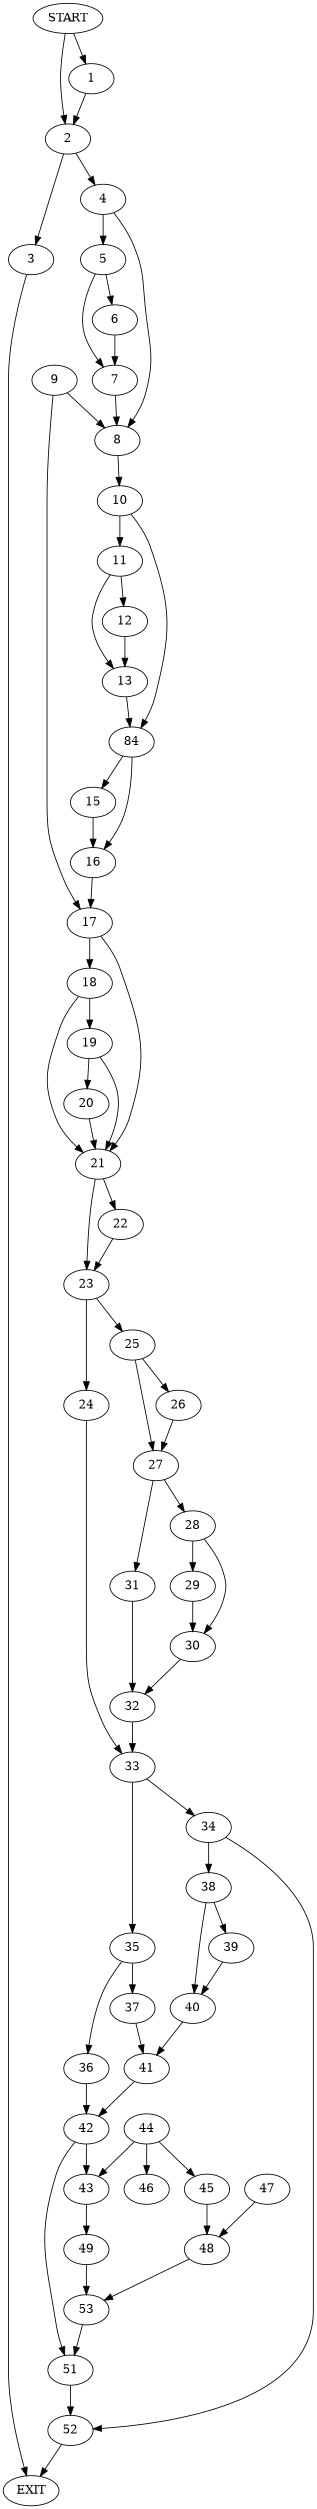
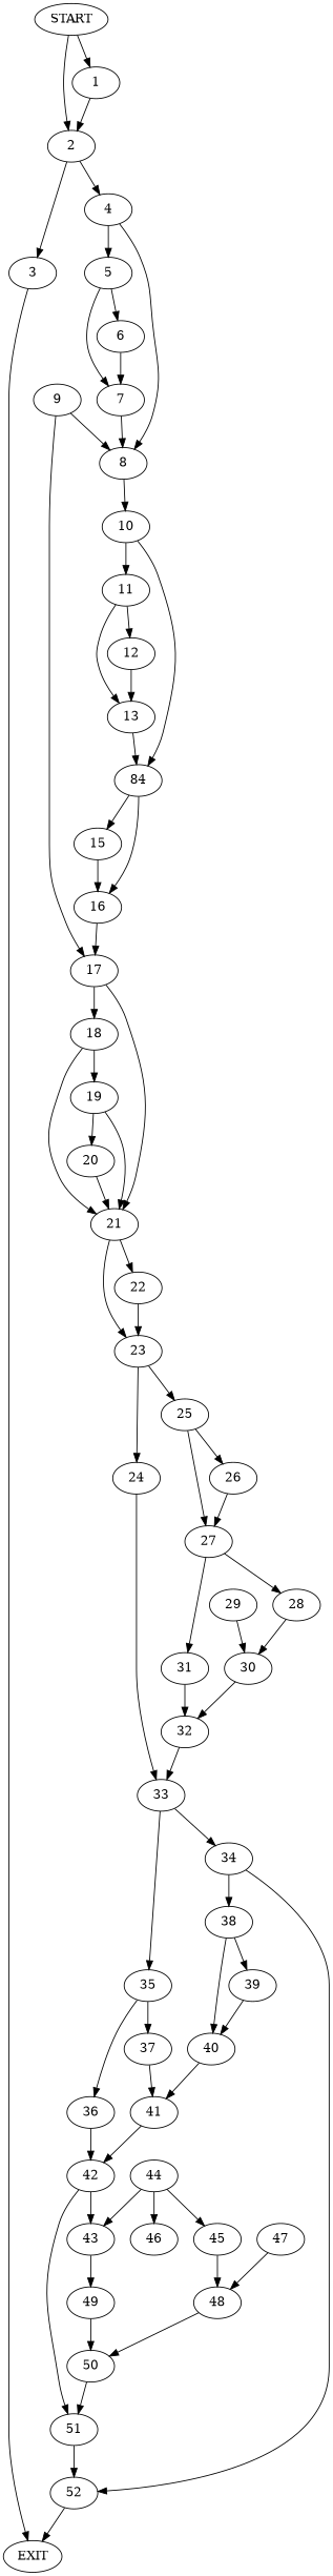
  digraph {
    n1 [label=START]
    1
    2
    3
    4
    n6 [label=EXIT]
    5
    8
    6
    7
    10
    9
    17
    11
    n15 [label=84]
    18
    21
    12
    13
    15
    16
    19
    22
    23
    20
    24
    25
    33
    26
    27
    34
    35
    28
    31
    29
    30
    32
    52
    38
    36
    37
    42
    41
    43
    51
    39
    40
    49
    44
    45
    46
-   50 [label=53]
+   50
    48
    47
    n1 -> 1
    n1 -> 2
    1 -> 2
    2 -> 3
    2 -> 4
    3 -> n6
    4 -> 5
    4 -> 8
    5 -> 6
    5 -> 7
    8 -> 10
    6 -> 7
    7 -> 8
    10 -> 11
    10 -> n15
    9 -> 8
    9 -> 17
    17 -> 18
    17 -> 21
    11 -> 12
    11 -> 13
    n15 -> 15
    n15 -> 16
    18 -> 21
    18 -> 19
    21 -> 22
    21 -> 23
    12 -> 13
    13 -> n15
    15 -> 16
    16 -> 17
    19 -> 21
    19 -> 20
    22 -> 23
    23 -> 24
    23 -> 25
    20 -> 21
    24 -> 33
    25 -> 26
    25 -> 27
    33 -> 34
    33 -> 35
    26 -> 27
    27 -> 28
    27 -> 31
    34 -> 52
    34 -> 38
    35 -> 36
    35 -> 37
-   28 -> 29
    28 -> 30
    31 -> 32
    29 -> 30
    30 -> 32
    32 -> 33
    52 -> n6
    38 -> 39
    38 -> 40
    36 -> 42
    37 -> 41
    42 -> 43
    42 -> 51
    41 -> 42
    43 -> 49
    51 -> 52
    39 -> 40
    40 -> 41
    49 -> 50
    44 -> 43
    44 -> 45
    44 -> 46
    45 -> 48
    50 -> 51
    48 -> 50
    47 -> 48
  }
